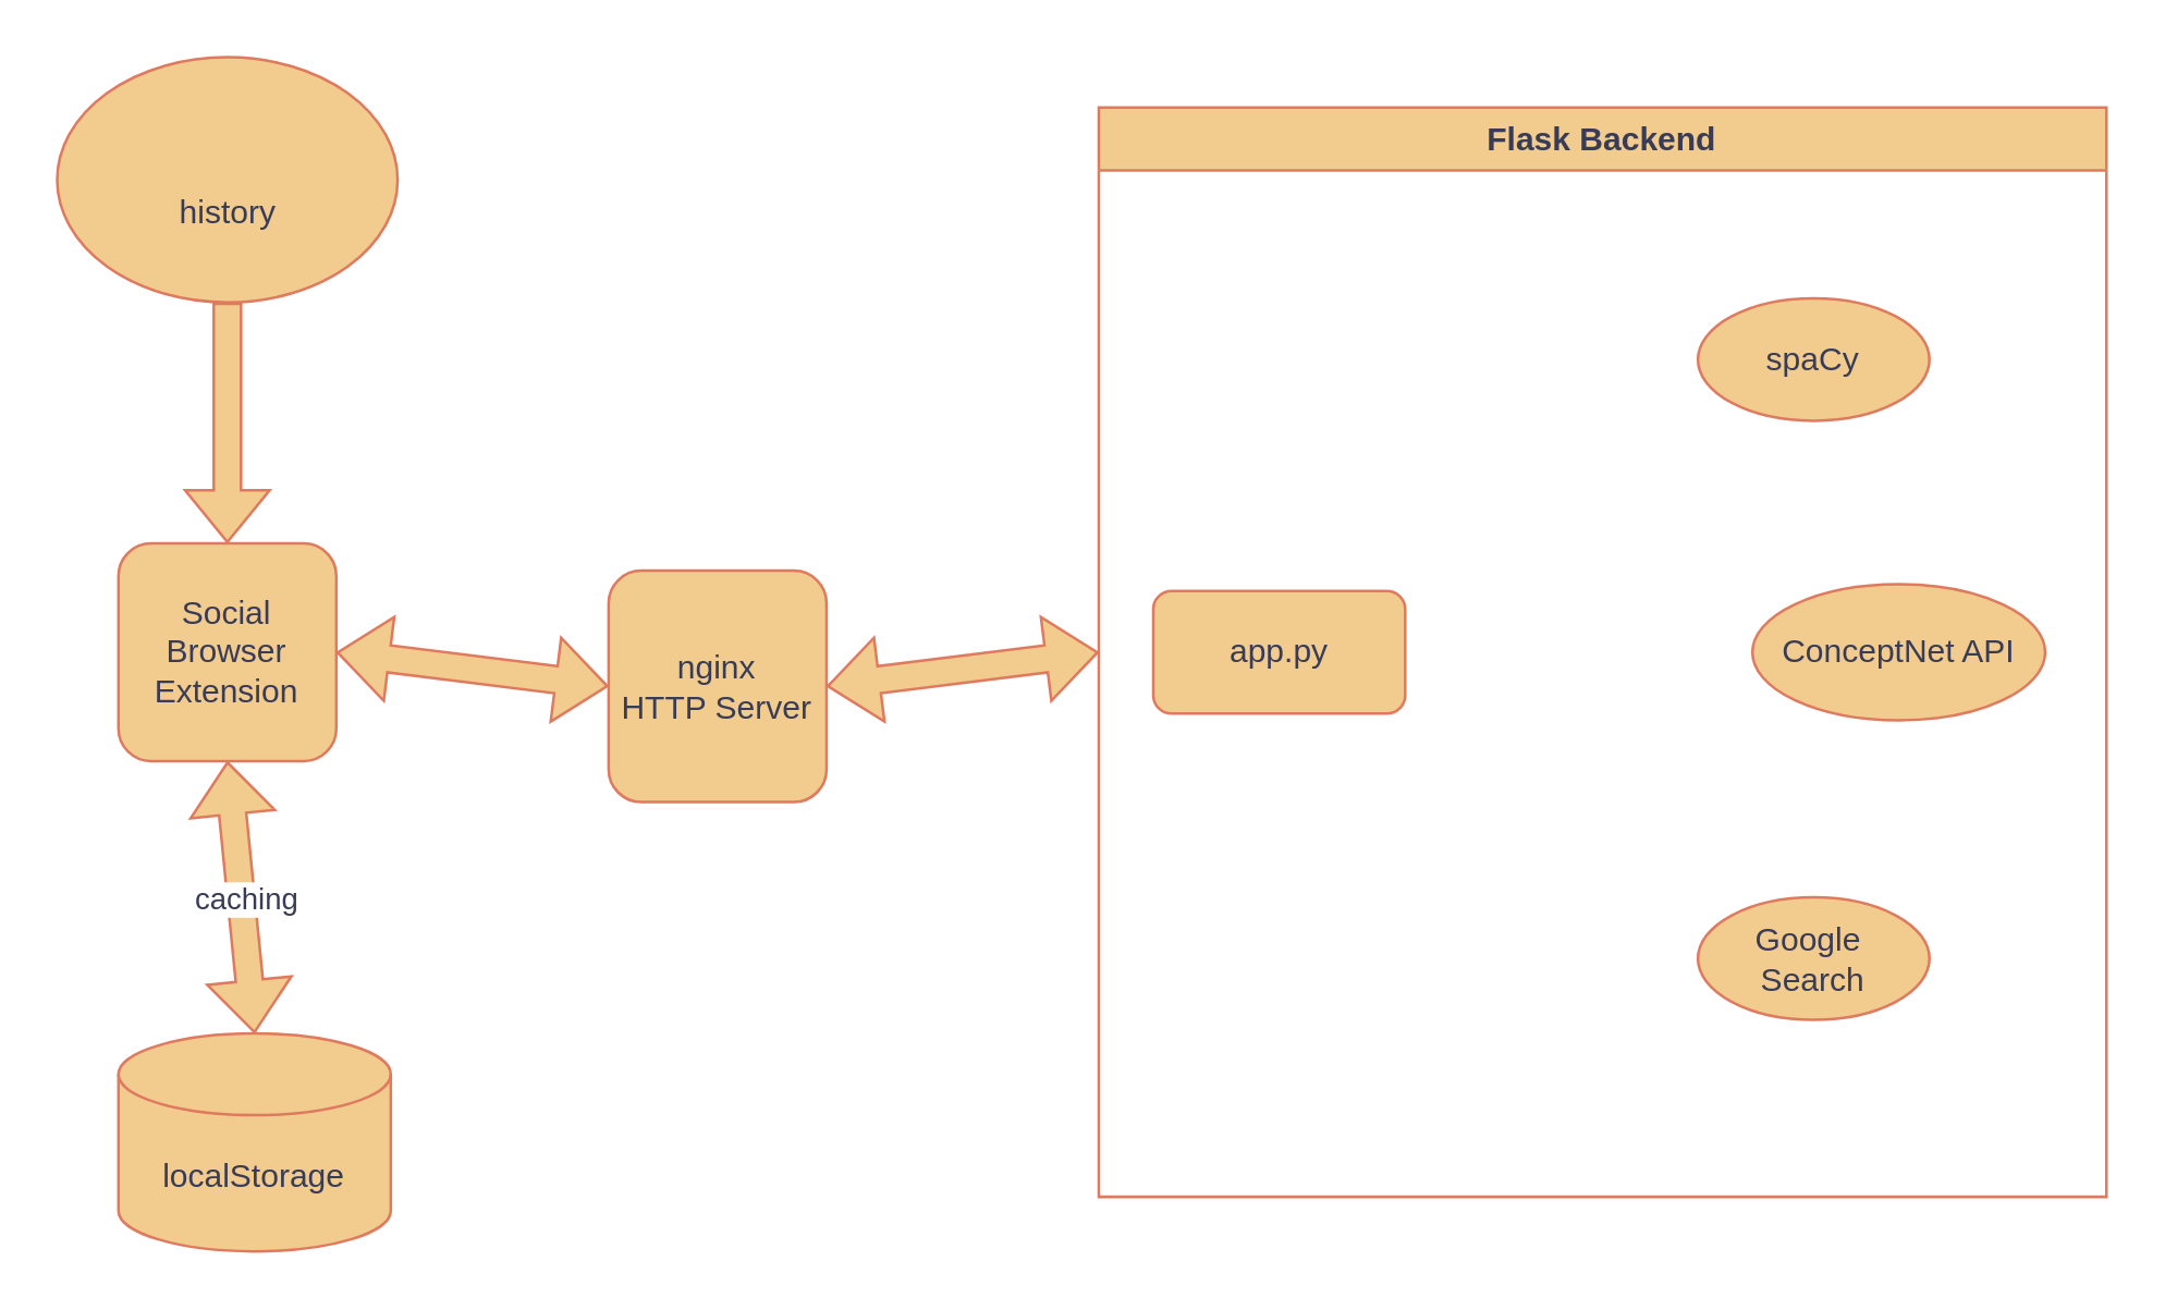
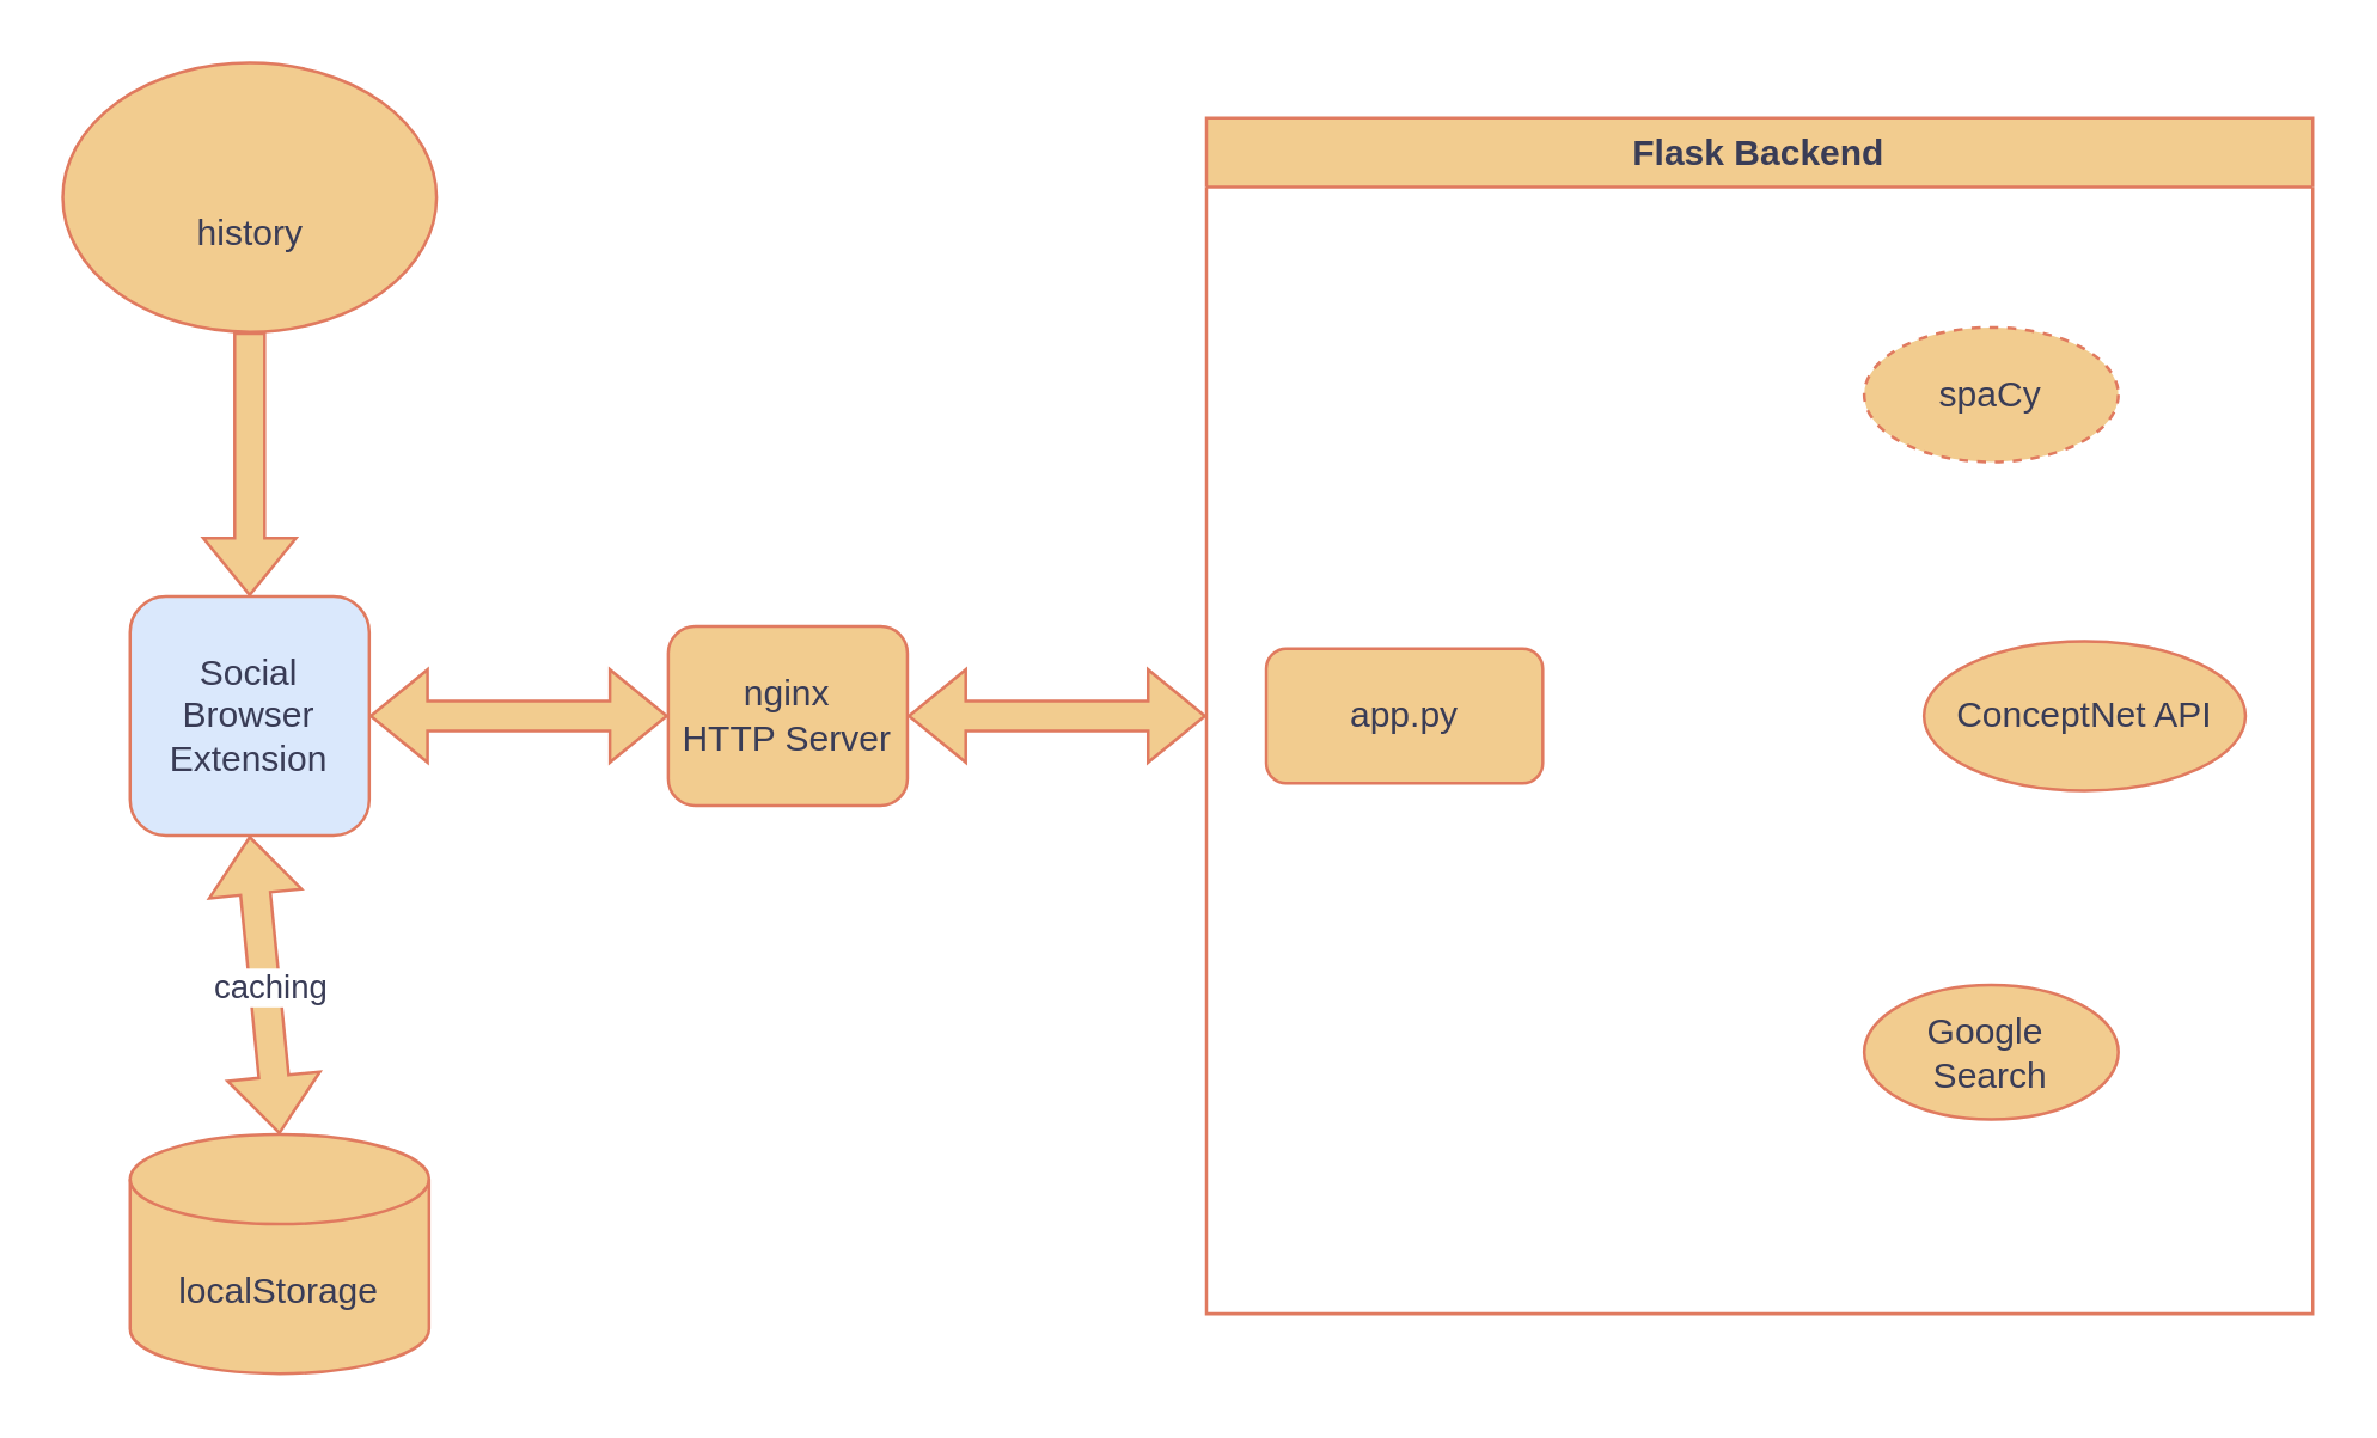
  <mxCell id="0" />
  <mxCell id="1" parent="0" />
- <mxCell id="2" value="Social Browser Extension" style="whiteSpace=wrap;html=1;aspect=fixed;rounded=1;labelBackgroundColor=none;fillColor=#F2CC8F;strokeColor=#E07A5F;fontColor=#393C56;" vertex="1" parent="1"><mxGeometry x="43" y="199" width="80" height="80" as="geometry" /></mxCell>
+ <mxCell id="2" value="Social Browser Extension" style="whiteSpace=wrap;html=1;aspect=fixed;rounded=1;labelBackgroundColor=none;fillColor=#dae8fc;strokeColor=#E07A5F;fontColor=#393C56;" vertex="1" parent="1"><mxGeometry x="43" y="199" width="80" height="80" as="geometry" /></mxCell>
  <mxCell id="3" value="localStorage" style="shape=cylinder3;whiteSpace=wrap;html=1;boundedLbl=1;backgroundOutline=1;size=15;strokeColor=#E07A5F;fontColor=#393C56;fillColor=#F2CC8F;" vertex="1" parent="1"><mxGeometry x="43" y="379" width="100" height="80" as="geometry" /></mxCell>
  <mxCell id="4" value="" style="shape=flexArrow;endArrow=classic;startArrow=classic;html=1;rounded=0;strokeColor=#E07A5F;fontColor=#393C56;fillColor=#F2CC8F;exitX=0.5;exitY=0;exitDx=0;exitDy=0;exitPerimeter=0;entryX=0.5;entryY=1;entryDx=0;entryDy=0;" edge="1" parent="1" source="3" target="2"><mxGeometry width="100" height="100" relative="1" as="geometry"><mxPoint x="83" y="359" as="sourcePoint" /><mxPoint x="293" y="279" as="targetPoint" /></mxGeometry></mxCell>
  <mxCell id="5" value="caching" style="edgeLabel;html=1;align=center;verticalAlign=middle;resizable=0;points=[];fontColor=#393C56;" vertex="1" connectable="0" parent="4"><mxGeometry x="-0.0" y="-1" relative="1" as="geometry"><mxPoint as="offset" /></mxGeometry></mxCell>
  <mxCell id="6" value="history" style="ellipse;whiteSpace=wrap;html=1;strokeColor=#E07A5F;fontColor=#393C56;fillColor=#F2CC8F;spacing=2;spacingBottom=-24;" vertex="1" parent="1"><mxGeometry x="20.5" y="20.5" width="125" height="90" as="geometry" /></mxCell>
  <mxCell id="7" value="" style="shape=flexArrow;endArrow=classic;html=1;rounded=0;strokeColor=#E07A5F;fontColor=#393C56;fillColor=#F2CC8F;entryX=0.5;entryY=0;entryDx=0;entryDy=0;exitX=0.5;exitY=1;exitDx=0;exitDy=0;" edge="1" parent="1" source="6" target="2"><mxGeometry width="50" height="50" relative="1" as="geometry"><mxPoint x="373" y="259" as="sourcePoint" /><mxPoint x="423" y="209" as="targetPoint" /></mxGeometry></mxCell>
  <mxCell id="8" value="" style="shape=image;imageAspect=0;aspect=fixed;verticalLabelPosition=bottom;verticalAlign=top;strokeColor=#E07A5F;fontColor=#393C56;fillColor=#F2CC8F;image=https://www.google.com/chrome/static/images/chrome-logo-m100.svg;" vertex="1" parent="1"><mxGeometry x="66.5" y="33" width="33" height="33" as="geometry" /></mxCell>
  <mxCell id="9" value="Flask Backend" style="swimlane;whiteSpace=wrap;html=1;strokeColor=#E07A5F;fontColor=#393C56;fillColor=#F2CC8F;" vertex="1" parent="1"><mxGeometry x="403" y="39" width="370" height="400" as="geometry"><mxRectangle x="440" y="185" width="120" height="30" as="alternateBounds" /></mxGeometry></mxCell>
  <mxCell id="10" value="app.py" style="rounded=1;whiteSpace=wrap;html=1;strokeColor=#E07A5F;fontColor=#393C56;fillColor=#F2CC8F;" vertex="1" parent="9"><mxGeometry x="20" y="177.5" width="92.5" height="45" as="geometry" /></mxCell>
- <mxCell id="11" value="spaCy" style="ellipse;whiteSpace=wrap;html=1;strokeColor=#E07A5F;fontColor=#393C56;fillColor=#F2CC8F;" vertex="1" parent="9"><mxGeometry x="220" y="70" width="85" height="45" as="geometry" /></mxCell>
+ <mxCell id="11" value="spaCy" style="ellipse;whiteSpace=wrap;html=1;strokeColor=#E07A5F;fontColor=#393C56;fillColor=#F2CC8F;dashed=1;" vertex="1" parent="9"><mxGeometry x="220" y="70" width="85" height="45" as="geometry" /></mxCell>
  <mxCell id="12" value="ConceptNet API" style="ellipse;whiteSpace=wrap;html=1;strokeColor=#E07A5F;fontColor=#393C56;fillColor=#F2CC8F;" vertex="1" parent="9"><mxGeometry x="240" y="175" width="107.5" height="50" as="geometry" /></mxCell>
  <mxCell id="13" value="Google&amp;nbsp;&lt;br&gt;Search" style="ellipse;whiteSpace=wrap;html=1;strokeColor=#E07A5F;fontColor=#393C56;fillColor=#F2CC8F;" vertex="1" parent="9"><mxGeometry x="220" y="290" width="85" height="45" as="geometry" /></mxCell>
  <mxCell id="14" value="" style="shape=flexArrow;endArrow=classic;startArrow=classic;html=1;rounded=0;strokeColor=#E07A5F;fontColor=#393C56;fillColor=#F2CC8F;entryX=0;entryY=0.5;entryDx=0;entryDy=0;exitX=1;exitY=0.5;exitDx=0;exitDy=0;" edge="1" parent="1" source="16" target="9"><mxGeometry width="100" height="100" relative="1" as="geometry"><mxPoint x="313" y="239" as="sourcePoint" /><mxPoint x="443" y="179" as="targetPoint" /></mxGeometry></mxCell>
  <mxCell id="15" value="" style="shape=flexArrow;endArrow=classic;startArrow=classic;html=1;rounded=0;strokeColor=#E07A5F;fontColor=#393C56;fillColor=#F2CC8F;entryX=0;entryY=0.5;entryDx=0;entryDy=0;exitX=1;exitY=0.5;exitDx=0;exitDy=0;" edge="1" parent="1" source="2" target="16"><mxGeometry width="100" height="100" relative="1" as="geometry"><mxPoint x="153" y="409" as="sourcePoint" /><mxPoint x="213" y="239" as="targetPoint" /></mxGeometry></mxCell>
- <mxCell id="16" value="nginx&lt;br&gt;HTTP Server" style="rounded=1;whiteSpace=wrap;html=1;strokeColor=#E07A5F;fontColor=#393C56;fillColor=#F2CC8F;" vertex="1" parent="1"><mxGeometry x="223" y="209" width="80" height="85" as="geometry" /></mxCell>
+ <mxCell id="16" value="nginx&lt;br&gt;HTTP Server" style="rounded=1;whiteSpace=wrap;html=1;strokeColor=#E07A5F;fontColor=#393C56;fillColor=#F2CC8F;" vertex="1" parent="1"><mxGeometry x="223" y="209" width="80" height="60" as="geometry" /></mxCell>
